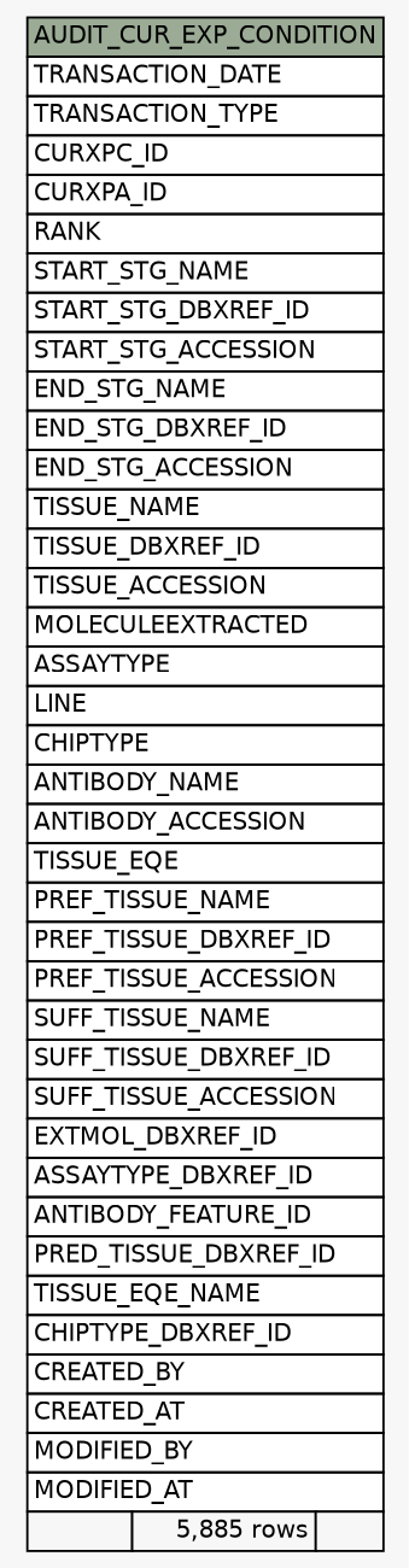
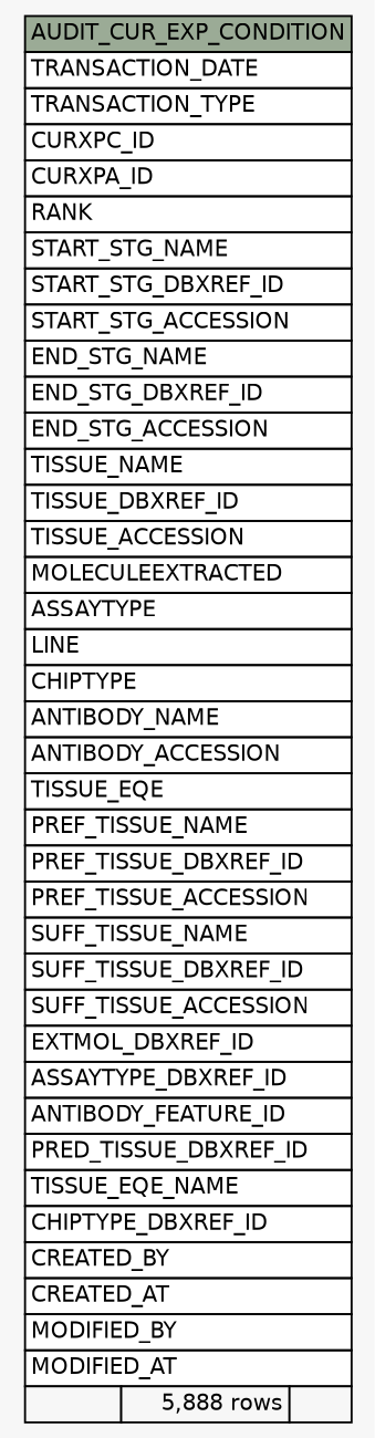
  digraph {
    bgcolor="#f7f7f7"
    fontname=Helvetica
    fontsize=11
    nodesep=0.18
    rankdir=TB
    ranksep=0.46
-   n1 [fontname=Helvetica fontsize=11 label=<     <TABLE BORDER="0" CELLBORDER="1" CELLSPACING="0" BGCOLOR="#ffffff">       <TR><TD COLSPAN="3" BGCOLOR="#9bab96" ALIGN="CENTER">AUDIT_CUR_EXP_CONDITION</TD></TR>       <TR><TD PORT="TRANSACTION_DATE" COLSPAN="3" ALIGN="LEFT">TRANSACTION_DATE</TD></TR>       <TR><TD PORT="TRANSACTION_TYPE" COLSPAN="3" ALIGN="LEFT">TRANSACTION_TYPE</TD></TR>       <TR><TD PORT="CURXPC_ID" COLSPAN="3" ALIGN="LEFT">CURXPC_ID</TD></TR>       <TR><TD PORT="CURXPA_ID" COLSPAN="3" ALIGN="LEFT">CURXPA_ID</TD></TR>       <TR><TD PORT="RANK" COLSPAN="3" ALIGN="LEFT">RANK</TD></TR>       <TR><TD PORT="START_STG_NAME" COLSPAN="3" ALIGN="LEFT">START_STG_NAME</TD></TR>       <TR><TD PORT="START_STG_DBXREF_ID" COLSPAN="3" ALIGN="LEFT">START_STG_DBXREF_ID</TD></TR>       <TR><TD PORT="START_STG_ACCESSION" COLSPAN="3" ALIGN="LEFT">START_STG_ACCESSION</TD></TR>       <TR><TD PORT="END_STG_NAME" COLSPAN="3" ALIGN="LEFT">END_STG_NAME</TD></TR>       <TR><TD PORT="END_STG_DBXREF_ID" COLSPAN="3" ALIGN="LEFT">END_STG_DBXREF_ID</TD></TR>       <TR><TD PORT="END_STG_ACCESSION" COLSPAN="3" ALIGN="LEFT">END_STG_ACCESSION</TD></TR>       <TR><TD PORT="TISSUE_NAME" COLSPAN="3" ALIGN="LEFT">TISSUE_NAME</TD></TR>       <TR><TD PORT="TISSUE_DBXREF_ID" COLSPAN="3" ALIGN="LEFT">TISSUE_DBXREF_ID</TD></TR>       <TR><TD PORT="TISSUE_ACCESSION" COLSPAN="3" ALIGN="LEFT">TISSUE_ACCESSION</TD></TR>       <TR><TD PORT="MOLECULEEXTRACTED" COLSPAN="3" ALIGN="LEFT">MOLECULEEXTRACTED</TD></TR>       <TR><TD PORT="ASSAYTYPE" COLSPAN="3" ALIGN="LEFT">ASSAYTYPE</TD></TR>       <TR><TD PORT="LINE" COLSPAN="3" ALIGN="LEFT">LINE</TD></TR>       <TR><TD PORT="CHIPTYPE" COLSPAN="3" ALIGN="LEFT">CHIPTYPE</TD></TR>       <TR><TD PORT="ANTIBODY_NAME" COLSPAN="3" ALIGN="LEFT">ANTIBODY_NAME</TD></TR>       <TR><TD PORT="ANTIBODY_ACCESSION" COLSPAN="3" ALIGN="LEFT">ANTIBODY_ACCESSION</TD></TR>       <TR><TD PORT="TISSUE_EQE" COLSPAN="3" ALIGN="LEFT">TISSUE_EQE</TD></TR>       <TR><TD PORT="PREF_TISSUE_NAME" COLSPAN="3" ALIGN="LEFT">PREF_TISSUE_NAME</TD></TR>       <TR><TD PORT="PREF_TISSUE_DBXREF_ID" COLSPAN="3" ALIGN="LEFT">PREF_TISSUE_DBXREF_ID</TD></TR>       <TR><TD PORT="PREF_TISSUE_ACCESSION" COLSPAN="3" ALIGN="LEFT">PREF_TISSUE_ACCESSION</TD></TR>       <TR><TD PORT="SUFF_TISSUE_NAME" COLSPAN="3" ALIGN="LEFT">SUFF_TISSUE_NAME</TD></TR>       <TR><TD PORT="SUFF_TISSUE_DBXREF_ID" COLSPAN="3" ALIGN="LEFT">SUFF_TISSUE_DBXREF_ID</TD></TR>       <TR><TD PORT="SUFF_TISSUE_ACCESSION" COLSPAN="3" ALIGN="LEFT">SUFF_TISSUE_ACCESSION</TD></TR>       <TR><TD PORT="EXTMOL_DBXREF_ID" COLSPAN="3" ALIGN="LEFT">EXTMOL_DBXREF_ID</TD></TR>       <TR><TD PORT="ASSAYTYPE_DBXREF_ID" COLSPAN="3" ALIGN="LEFT">ASSAYTYPE_DBXREF_ID</TD></TR>       <TR><TD PORT="ANTIBODY_FEATURE_ID" COLSPAN="3" ALIGN="LEFT">ANTIBODY_FEATURE_ID</TD></TR>       <TR><TD PORT="PRED_TISSUE_DBXREF_ID" COLSPAN="3" ALIGN="LEFT">PRED_TISSUE_DBXREF_ID</TD></TR>       <TR><TD PORT="TISSUE_EQE_NAME" COLSPAN="3" ALIGN="LEFT">TISSUE_EQE_NAME</TD></TR>       <TR><TD PORT="CHIPTYPE_DBXREF_ID" COLSPAN="3" ALIGN="LEFT">CHIPTYPE_DBXREF_ID</TD></TR>       <TR><TD PORT="CREATED_BY" COLSPAN="3" ALIGN="LEFT">CREATED_BY</TD></TR>       <TR><TD PORT="CREATED_AT" COLSPAN="3" ALIGN="LEFT">CREATED_AT</TD></TR>       <TR><TD PORT="MODIFIED_BY" COLSPAN="3" ALIGN="LEFT">MODIFIED_BY</TD></TR>       <TR><TD PORT="MODIFIED_AT" COLSPAN="3" ALIGN="LEFT">MODIFIED_AT</TD></TR>       <TR><TD ALIGN="LEFT" BGCOLOR="#f7f7f7">  </TD><TD ALIGN="RIGHT" BGCOLOR="#f7f7f7">5,885 rows</TD><TD ALIGN="RIGHT" BGCOLOR="#f7f7f7">  </TD></TR>     </TABLE>> shape=plaintext]
+   n1 [fontname=Helvetica fontsize=11 label=<     <TABLE BORDER="0" CELLBORDER="1" CELLSPACING="0" BGCOLOR="#ffffff">       <TR><TD COLSPAN="3" BGCOLOR="#9bab96" ALIGN="CENTER">AUDIT_CUR_EXP_CONDITION</TD></TR>       <TR><TD PORT="TRANSACTION_DATE" COLSPAN="3" ALIGN="LEFT">TRANSACTION_DATE</TD></TR>       <TR><TD PORT="TRANSACTION_TYPE" COLSPAN="3" ALIGN="LEFT">TRANSACTION_TYPE</TD></TR>       <TR><TD PORT="CURXPC_ID" COLSPAN="3" ALIGN="LEFT">CURXPC_ID</TD></TR>       <TR><TD PORT="CURXPA_ID" COLSPAN="3" ALIGN="LEFT">CURXPA_ID</TD></TR>       <TR><TD PORT="RANK" COLSPAN="3" ALIGN="LEFT">RANK</TD></TR>       <TR><TD PORT="START_STG_NAME" COLSPAN="3" ALIGN="LEFT">START_STG_NAME</TD></TR>       <TR><TD PORT="START_STG_DBXREF_ID" COLSPAN="3" ALIGN="LEFT">START_STG_DBXREF_ID</TD></TR>       <TR><TD PORT="START_STG_ACCESSION" COLSPAN="3" ALIGN="LEFT">START_STG_ACCESSION</TD></TR>       <TR><TD PORT="END_STG_NAME" COLSPAN="3" ALIGN="LEFT">END_STG_NAME</TD></TR>       <TR><TD PORT="END_STG_DBXREF_ID" COLSPAN="3" ALIGN="LEFT">END_STG_DBXREF_ID</TD></TR>       <TR><TD PORT="END_STG_ACCESSION" COLSPAN="3" ALIGN="LEFT">END_STG_ACCESSION</TD></TR>       <TR><TD PORT="TISSUE_NAME" COLSPAN="3" ALIGN="LEFT">TISSUE_NAME</TD></TR>       <TR><TD PORT="TISSUE_DBXREF_ID" COLSPAN="3" ALIGN="LEFT">TISSUE_DBXREF_ID</TD></TR>       <TR><TD PORT="TISSUE_ACCESSION" COLSPAN="3" ALIGN="LEFT">TISSUE_ACCESSION</TD></TR>       <TR><TD PORT="MOLECULEEXTRACTED" COLSPAN="3" ALIGN="LEFT">MOLECULEEXTRACTED</TD></TR>       <TR><TD PORT="ASSAYTYPE" COLSPAN="3" ALIGN="LEFT">ASSAYTYPE</TD></TR>       <TR><TD PORT="LINE" COLSPAN="3" ALIGN="LEFT">LINE</TD></TR>       <TR><TD PORT="CHIPTYPE" COLSPAN="3" ALIGN="LEFT">CHIPTYPE</TD></TR>       <TR><TD PORT="ANTIBODY_NAME" COLSPAN="3" ALIGN="LEFT">ANTIBODY_NAME</TD></TR>       <TR><TD PORT="ANTIBODY_ACCESSION" COLSPAN="3" ALIGN="LEFT">ANTIBODY_ACCESSION</TD></TR>       <TR><TD PORT="TISSUE_EQE" COLSPAN="3" ALIGN="LEFT">TISSUE_EQE</TD></TR>       <TR><TD PORT="PREF_TISSUE_NAME" COLSPAN="3" ALIGN="LEFT">PREF_TISSUE_NAME</TD></TR>       <TR><TD PORT="PREF_TISSUE_DBXREF_ID" COLSPAN="3" ALIGN="LEFT">PREF_TISSUE_DBXREF_ID</TD></TR>       <TR><TD PORT="PREF_TISSUE_ACCESSION" COLSPAN="3" ALIGN="LEFT">PREF_TISSUE_ACCESSION</TD></TR>       <TR><TD PORT="SUFF_TISSUE_NAME" COLSPAN="3" ALIGN="LEFT">SUFF_TISSUE_NAME</TD></TR>       <TR><TD PORT="SUFF_TISSUE_DBXREF_ID" COLSPAN="3" ALIGN="LEFT">SUFF_TISSUE_DBXREF_ID</TD></TR>       <TR><TD PORT="SUFF_TISSUE_ACCESSION" COLSPAN="3" ALIGN="LEFT">SUFF_TISSUE_ACCESSION</TD></TR>       <TR><TD PORT="EXTMOL_DBXREF_ID" COLSPAN="3" ALIGN="LEFT">EXTMOL_DBXREF_ID</TD></TR>       <TR><TD PORT="ASSAYTYPE_DBXREF_ID" COLSPAN="3" ALIGN="LEFT">ASSAYTYPE_DBXREF_ID</TD></TR>       <TR><TD PORT="ANTIBODY_FEATURE_ID" COLSPAN="3" ALIGN="LEFT">ANTIBODY_FEATURE_ID</TD></TR>       <TR><TD PORT="PRED_TISSUE_DBXREF_ID" COLSPAN="3" ALIGN="LEFT">PRED_TISSUE_DBXREF_ID</TD></TR>       <TR><TD PORT="TISSUE_EQE_NAME" COLSPAN="3" ALIGN="LEFT">TISSUE_EQE_NAME</TD></TR>       <TR><TD PORT="CHIPTYPE_DBXREF_ID" COLSPAN="3" ALIGN="LEFT">CHIPTYPE_DBXREF_ID</TD></TR>       <TR><TD PORT="CREATED_BY" COLSPAN="3" ALIGN="LEFT">CREATED_BY</TD></TR>       <TR><TD PORT="CREATED_AT" COLSPAN="3" ALIGN="LEFT">CREATED_AT</TD></TR>       <TR><TD PORT="MODIFIED_BY" COLSPAN="3" ALIGN="LEFT">MODIFIED_BY</TD></TR>       <TR><TD PORT="MODIFIED_AT" COLSPAN="3" ALIGN="LEFT">MODIFIED_AT</TD></TR>       <TR><TD ALIGN="LEFT" BGCOLOR="#f7f7f7">  </TD><TD ALIGN="RIGHT" BGCOLOR="#f7f7f7">5,888 rows</TD><TD ALIGN="RIGHT" BGCOLOR="#f7f7f7">  </TD></TR>     </TABLE>> shape=plaintext]
  }
